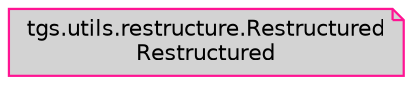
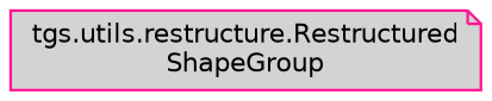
  digraph {
    rankdir=LR
-   n1 [color=deeppink fillcolor=lightgrey fontname=Helvetica fontsize=10 height=0.2 label="tgs.utils.restructure.Restructured\lRestructured" shape=note style=filled width=0.4]
+   n1 [color=deeppink fillcolor=lightgrey fontname=Helvetica fontsize=10 height=0.2 label="tgs.utils.restructure.Restructured\lShapeGroup" shape=note style=filled width=0.4]
  }
